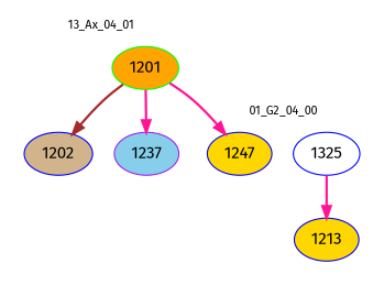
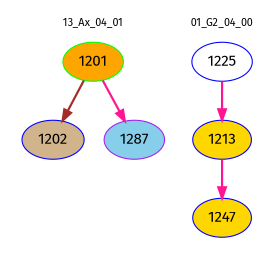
  digraph {
    fontname="Fira Sans"
    node [color=blue fillcolor=gold fontname="Fira Sans" style=filled]
    edge [color=deeppink fontname="Fira Sans" style=bold]
    n1 [color=green fillcolor=orange label=1201]
    n2 [fillcolor=tan label=1202]
-   n3 [color=purple fillcolor=skyblue label=1237]
+   n3 [color=purple fillcolor=skyblue label=1287]
    n4 [label=1213]
-   n5 [fillcolor=white label=1325]
+   n5 [fillcolor=white label=1225]
    n6 [label=1247]
    subgraph cluster_1 {
      color=white
      fontsize=10
      label="13_Ax_04_01"
      n1
      n2
      n3
    }
    subgraph cluster_2 {
      color=white
      fontsize=10
      label="01_G2_04_00"
      n4
      n5
      n6
    }
    n1 -> n2 [color=brown]
    n1 -> n3
-   n1 -> n6
+   n4 -> n6
    n5 -> n4
  }
